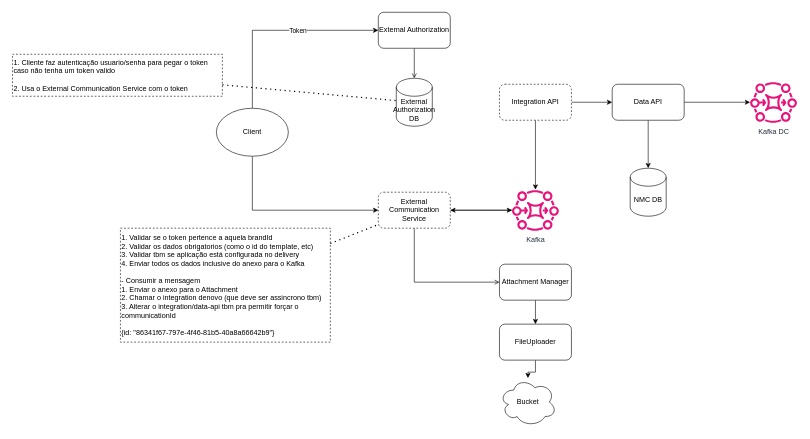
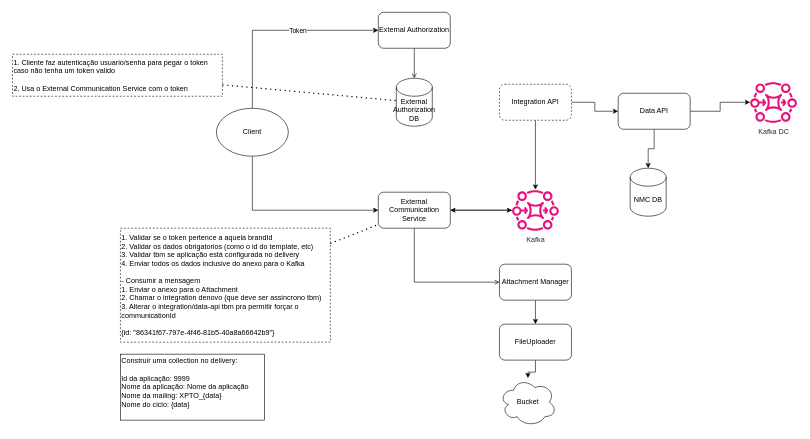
  <mxCell id="0" />
  <mxCell id="1" parent="0" />
  <mxCell id="2" value="" style="edgeStyle=orthogonalEdgeStyle;rounded=0;orthogonalLoop=1;jettySize=auto;html=1;" parent="1" source="4" target="5" edge="1"><mxGeometry relative="1" as="geometry" /></mxCell>
  <mxCell id="3" value="" style="edgeStyle=orthogonalEdgeStyle;rounded=0;orthogonalLoop=1;jettySize=auto;html=1;" parent="1" source="4" target="24" edge="1"><mxGeometry relative="1" as="geometry" /></mxCell>
- <mxCell id="4" value="Data API" style="rounded=1;whiteSpace=wrap;html=1;" parent="1" vertex="1"><mxGeometry x="1020" y="140" width="120" height="60" as="geometry" /></mxCell>
+ <mxCell id="4" value="Data API" style="rounded=1;whiteSpace=wrap;html=1;" parent="1" vertex="1"><mxGeometry x="1030" y="155" width="120" height="60" as="geometry" /></mxCell>
  <mxCell id="5" value="NMC DB" style="shape=cylinder3;whiteSpace=wrap;html=1;boundedLbl=1;backgroundOutline=1;size=15;" parent="1" vertex="1"><mxGeometry x="1050" y="280" width="60" height="80" as="geometry" /></mxCell>
  <mxCell id="6" style="edgeStyle=orthogonalEdgeStyle;rounded=0;orthogonalLoop=1;jettySize=auto;html=1;" edge="1" parent="1" source="7" target="15"><mxGeometry relative="1" as="geometry" /></mxCell>
  <mxCell id="7" value="Kafka" style="sketch=0;outlineConnect=0;fontColor=#232F3E;gradientColor=none;fillColor=#E7157B;strokeColor=none;dashed=0;verticalLabelPosition=bottom;verticalAlign=top;align=center;html=1;fontSize=12;fontStyle=0;aspect=fixed;pointerEvents=1;shape=mxgraph.aws4.mq_broker;" parent="1" vertex="1"><mxGeometry x="853" y="315.5" width="78" height="69" as="geometry" /></mxCell>
  <mxCell id="8" style="edgeStyle=orthogonalEdgeStyle;rounded=0;orthogonalLoop=1;jettySize=auto;html=1;" parent="1" source="10" target="7" edge="1"><mxGeometry relative="1" as="geometry" /></mxCell>
  <mxCell id="9" style="edgeStyle=orthogonalEdgeStyle;rounded=0;orthogonalLoop=1;jettySize=auto;html=1;" parent="1" source="10" target="4" edge="1"><mxGeometry relative="1" as="geometry" /></mxCell>
  <mxCell id="10" value="Integration API" style="rounded=1;whiteSpace=wrap;html=1;dashed=1;" parent="1" vertex="1"><mxGeometry x="832" y="140" width="120" height="60" as="geometry" /></mxCell>
  <mxCell id="11" value="" style="edgeStyle=orthogonalEdgeStyle;rounded=0;orthogonalLoop=1;jettySize=auto;html=1;endArrow=open;" parent="1" source="12" target="16" edge="1"><mxGeometry relative="1" as="geometry" /></mxCell>
  <mxCell id="12" value="External Authorization" style="rounded=1;whiteSpace=wrap;html=1;" parent="1" vertex="1"><mxGeometry x="630" y="20" width="120" height="60" as="geometry" /></mxCell>
  <mxCell id="13" style="edgeStyle=orthogonalEdgeStyle;rounded=0;orthogonalLoop=1;jettySize=auto;html=1;" parent="1" source="15" target="7" edge="1"><mxGeometry relative="1" as="geometry" /></mxCell>
  <mxCell id="14" style="edgeStyle=orthogonalEdgeStyle;rounded=0;orthogonalLoop=1;jettySize=auto;html=1;endArrow=open;" parent="1" source="15" target="26" edge="1"><mxGeometry relative="1" as="geometry"><Array as="points"><mxPoint x="690" y="470" /></Array></mxGeometry></mxCell>
- <mxCell id="15" value="External Communication Service" style="rounded=1;whiteSpace=wrap;html=1;dashed=1;" parent="1" vertex="1"><mxGeometry x="630" y="320" width="120" height="60" as="geometry" /></mxCell>
+ <mxCell id="15" value="External Communication Service" style="rounded=1;whiteSpace=wrap;html=1;" parent="1" vertex="1"><mxGeometry x="630" y="320" width="120" height="60" as="geometry" /></mxCell>
  <mxCell id="16" value="&lt;div&gt;External&lt;/div&gt;Authorization DB" style="shape=cylinder3;whiteSpace=wrap;html=1;boundedLbl=1;backgroundOutline=1;size=15;" parent="1" vertex="1"><mxGeometry x="660" y="130" width="60" height="80" as="geometry" /></mxCell>
  <mxCell id="17" style="edgeStyle=orthogonalEdgeStyle;rounded=0;orthogonalLoop=1;jettySize=auto;html=1;" parent="1" source="20" target="12" edge="1"><mxGeometry relative="1" as="geometry"><Array as="points"><mxPoint x="420" y="50" /></Array></mxGeometry></mxCell>
  <mxCell id="18" value="Token" style="edgeLabel;html=1;align=center;verticalAlign=middle;resizable=0;points=[];" parent="17" vertex="1" connectable="0"><mxGeometry x="0.206" relative="1" as="geometry"><mxPoint as="offset" /></mxGeometry></mxCell>
  <mxCell id="19" style="edgeStyle=orthogonalEdgeStyle;rounded=0;orthogonalLoop=1;jettySize=auto;html=1;" parent="1" source="20" target="15" edge="1"><mxGeometry relative="1" as="geometry"><Array as="points"><mxPoint x="420" y="350" /></Array></mxGeometry></mxCell>
  <mxCell id="20" value="Client" style="ellipse;whiteSpace=wrap;html=1;" parent="1" vertex="1"><mxGeometry x="360" y="180" width="120" height="80" as="geometry" /></mxCell>
  <mxCell id="21" value="" style="edgeStyle=orthogonalEdgeStyle;rounded=0;orthogonalLoop=1;jettySize=auto;html=1;" parent="1" source="22" target="23" edge="1"><mxGeometry relative="1" as="geometry" /></mxCell>
  <mxCell id="22" value="FileUploader" style="rounded=1;whiteSpace=wrap;html=1;" parent="1" vertex="1"><mxGeometry x="832" y="540" width="120" height="60" as="geometry" /></mxCell>
  <mxCell id="23" value="Bucket" style="ellipse;shape=cloud;whiteSpace=wrap;html=1;" parent="1" vertex="1"><mxGeometry x="832" y="630" width="95" height="80" as="geometry" /></mxCell>
  <mxCell id="24" value="Kafka DC" style="sketch=0;outlineConnect=0;fontColor=#232F3E;gradientColor=none;fillColor=#E7157B;strokeColor=none;dashed=0;verticalLabelPosition=bottom;verticalAlign=top;align=center;html=1;fontSize=12;fontStyle=0;aspect=fixed;pointerEvents=1;shape=mxgraph.aws4.mq_broker;" parent="1" vertex="1"><mxGeometry x="1250" y="135.5" width="78" height="69" as="geometry" /></mxCell>
  <mxCell id="25" value="" style="edgeStyle=orthogonalEdgeStyle;rounded=0;orthogonalLoop=1;jettySize=auto;html=1;" parent="1" source="26" target="22" edge="1"><mxGeometry relative="1" as="geometry" /></mxCell>
  <mxCell id="26" value="Attachment Manager" style="rounded=1;whiteSpace=wrap;html=1;" parent="1" vertex="1"><mxGeometry x="832" y="440" width="120" height="60" as="geometry" /></mxCell>
  <mxCell id="27" value="&lt;div&gt;1. Validar se o token pertence a aquela brandId&lt;/div&gt;2. Validar os dados obrigatorios (como o id do template, etc)&lt;div&gt;3. Validar tbm se aplicação está configurada no delivery&lt;br&gt;&lt;div&gt;4. Enviar todos os dados inclusive do anexo para o Kafka&lt;/div&gt;&lt;div&gt;&lt;br&gt;&lt;/div&gt;&lt;div&gt;- Consumir a mensagem&lt;/div&gt;&lt;div&gt;&lt;div&gt;1. Enviar o anexo para o Attachment&lt;/div&gt;&lt;div&gt;2. Chamar o integration denovo (que deve ser assincrono tbm)&lt;/div&gt;&lt;div&gt;3. Alterar o integration/data-api tbm pra permitir forçar o communicationId&lt;/div&gt;&lt;div&gt;&lt;br&gt;&lt;/div&gt;&lt;/div&gt;&lt;div&gt;{id: &quot;86341f67-797e-4f46-81b5-40a8a66642b9&quot;}&lt;/div&gt;&lt;/div&gt;" style="text;html=1;align=left;verticalAlign=middle;whiteSpace=wrap;rounded=0;strokeColor=default;dashed=1;" parent="1" vertex="1"><mxGeometry x="200" y="380" width="350" height="190" as="geometry" /></mxCell>
  <mxCell id="28" value="" style="endArrow=none;dashed=1;html=1;dashPattern=1 3;strokeWidth=2;rounded=0;" parent="1" source="27" target="15" edge="1"><mxGeometry width="50" height="50" relative="1" as="geometry"><mxPoint x="520" y="420" as="sourcePoint" /><mxPoint x="570" y="370" as="targetPoint" /></mxGeometry></mxCell>
  <mxCell id="29" value="1. Cliente faz autenticação usuario/senha para pegar o token caso não tenha um token valido&lt;div&gt;&lt;br&gt;&lt;div&gt;2. Usa o External Communication Service com o token&lt;br&gt;&lt;/div&gt;&lt;/div&gt;" style="text;html=1;align=left;verticalAlign=middle;whiteSpace=wrap;rounded=0;strokeColor=default;dashed=1;" parent="1" vertex="1"><mxGeometry x="20" y="90" width="350" height="70" as="geometry" /></mxCell>
  <mxCell id="30" value="" style="endArrow=none;dashed=1;html=1;dashPattern=1 3;strokeWidth=2;rounded=0;" parent="1" source="29" target="16" edge="1"><mxGeometry width="50" height="50" relative="1" as="geometry"><mxPoint x="300" y="260" as="sourcePoint" /><mxPoint x="412" y="221" as="targetPoint" /></mxGeometry></mxCell>
+ <mxCell id="31" value="Construir uma collection no delivery:&lt;br&gt;&lt;br&gt;&lt;div&gt;&lt;div&gt;Id da aplicação: 9999&amp;nbsp;&lt;/div&gt;&lt;div&gt;Nome da aplicação: Nome da aplicação&lt;/div&gt;&lt;div&gt;Nome da mailing: XPTO_{data}&lt;/div&gt;&lt;div&gt;Nome do ciclo: {data}&lt;/div&gt;&lt;/div&gt;&lt;div&gt;&lt;br&gt;&lt;/div&gt;" style="text;html=1;align=left;verticalAlign=middle;resizable=0;points=[];autosize=1;strokeColor=default;" vertex="1" parent="1"><mxGeometry x="200" y="590" width="240" height="110" as="geometry" /></mxCell>
